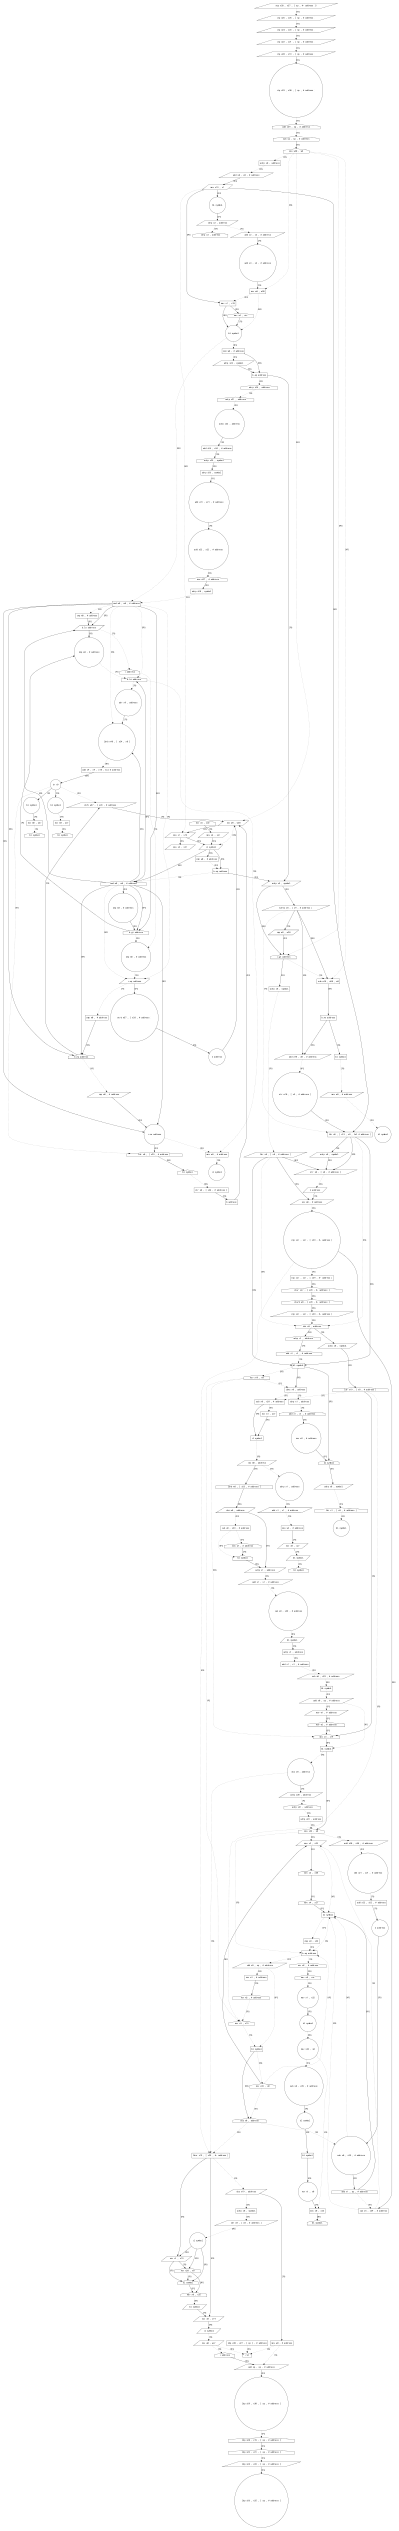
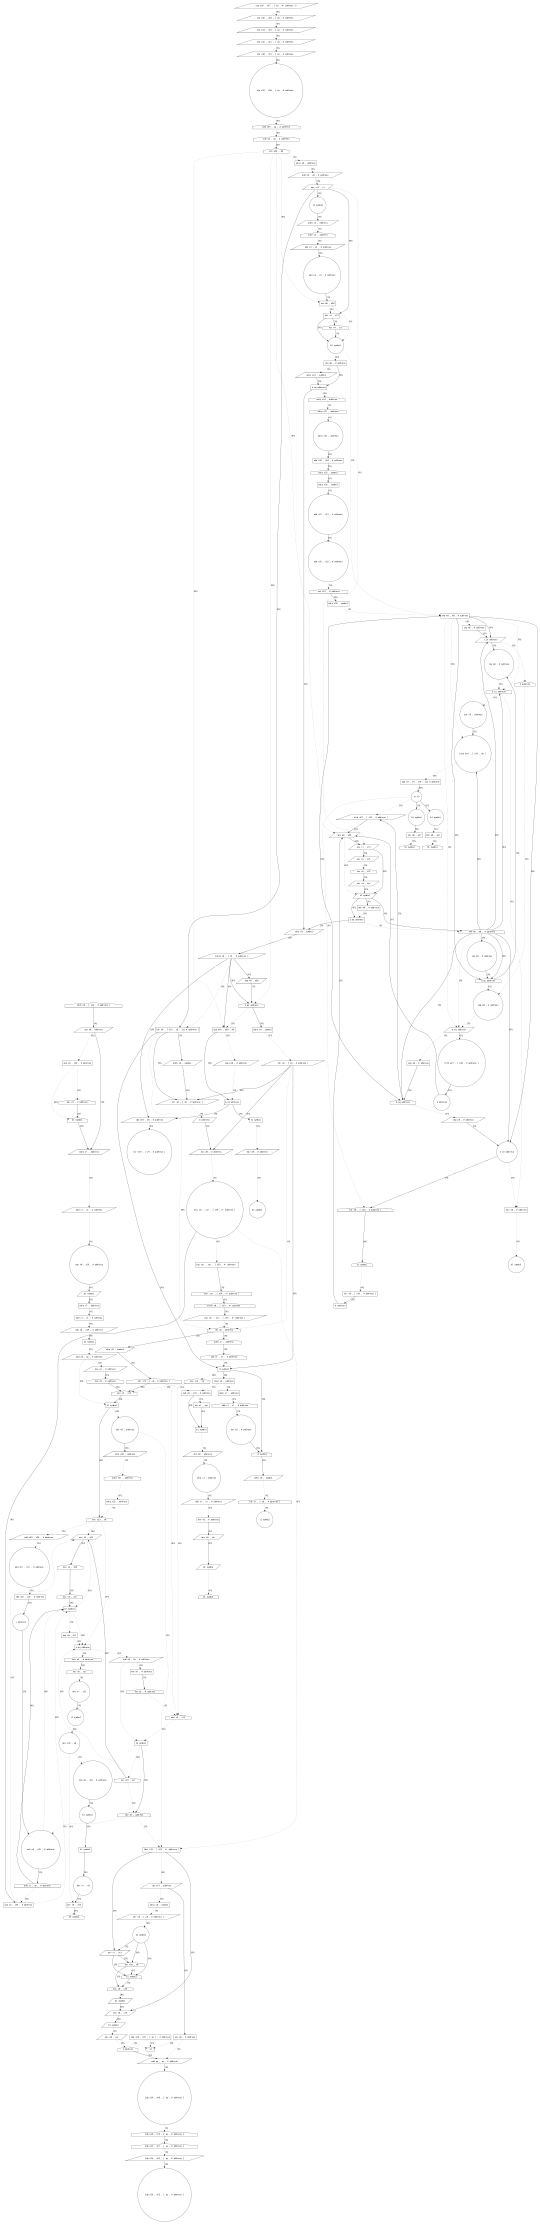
  digraph {
    fontname="Roboto Mono"
    node [fontname="Roboto Mono" shape=parallelogram]
    edge [fontname="Roboto Mono" style=dotted]
    n1 [label="stp x28 , x27 , [ sp , #- address ]!"]
    n2 [label="stp x26 , x25 , [ sp , # address ]"]
    n3 [label="stp x24 , x23 , [ sp , # address ]"]
    n4 [label="stp x22 , x21 , [ sp , # address ]"]
    n5 [label="stp x20 , x19 , [ sp , # address ]"]
    n6 [label="stp x29 , x30 , [ sp , # address ]" shape=circle]
    n7 [label="add x29 , sp , # address" shape=house]
    n8 [label="sub sp , sp , # address" shape=house]
    n9 [label="mov w20 , w0" shape=house]
    n10 [label="adrp x0 , address" shape=box]
    n11 [label="mov w0 , w20" shape=box]
    n12 [label="b.ge address" shape=house]
    n13 [label="sub w10 , w20 , w8" shape=box]
    n14 [label="mov w0 , w20"]
    n15 [label="add x0 , x0 , # address"]
    n16 [label="mov x1 , x19" shape=box]
    n17 [label="bl symbol" shape=circle]
    n18 [label="adrp x8 , symbol" shape=box]
+   n19 [label="cmp w10 , # address"]
    n20 [label="b.ne address" shape=box]
    n21 [label="mov x1 , x19"]
    n22 [label="bl symbol"]
    n23 [label="mov x19 , x1"]
    n24 [label="bl symbol" shape=circle]
    n25 [label="ldr x0 , [ x19 , x8 , lsl # address ]" shape=box]
    n26 [label="adrp x2 , address"]
    n27 [label="mov x4 , xzr" shape=house]
    n28 [label="bl symbol" shape=box]
    n29 [label="str x0 , [ x8 , # address ]"]
    n30 [label="cbz x0 , address" shape=house]
    n31 [label="adrp x8 , symbol"]
    n32 [label="mov x2 , x21"]
    n33 [label="adrp x3 , address" shape=house]
    n34 [label="add x2 , x2 , # address"]
    n35 [label="add x3 , x3 , # address" shape=circle]
    n36 [label="cmn w0 , # address" shape=box]
    n37 [label="and w8 , w0 , # address" shape=box]
    n38 [label="adrp x23 , symbol"]
    n39 [label="b.eq address" shape=box]
    n40 [label="cmp w8 , # address" shape=box]
    n41 [label="b.le address"]
    n42 [label="b.hi address" shape=house]
    n43 [label="ldrb w10 , [ x24 , x8 ]" shape=circle]
    n44 [label="b.eq address"]
    n45 [label="b.eq address" shape=house]
    n46 [label="b.gt address" shape=house]
    n47 [label="b.ne address" shape=circle]
    n48 [label="adrp x9 , symbol"]
    n49 [label="adrp x24 , address" shape=house]
    n50 [label="ldrsw x8 , [ x9 , # address ]"]
    n51 [label="adrp x21 , address" shape=house]
    n52 [label="cmp w8 , w20"]
    n53 [label="add w10 , w8 , # address"]
    n54 [label="adrp x22 , address" shape=circle]
    n55 [label="str w10 , [ x9 , # address ]" shape=circle]
    n56 [label="ldr x0 , [ x8 , # address ]"]
    n57 [label="mov w8 , # address"]
    n58 [label="bl symbol" shape=box]
    n59 [label="add x24 , x24 , # address" shape=box]
    n60 [label="adrp x25 , symbol" shape=house]
    n61 [label="adrp x26 , symbol" shape=box]
    n62 [label="add x21 , x21 , # address" shape=circle]
    n63 [label="add x22 , x22 , # address" shape=circle]
    n64 [label="mov w27 , # address" shape=house]
    n65 [label="adrp x28 , symbol" shape=box]
    n66 [label="cmp w8 , # address" shape=circle]
    n67 [label="b address" shape=house]
    n68 [label="mov w0 , # address" shape=box]
    n69 [label="adr x9 , address" shape=circle]
    n70 [label="add x9 , x9 , x10 , lsl # address" shape=box]
    n71 [label="strb w27 , [ x28 , # address ]" shape=circle]
    n72 [label="cmp w8 , # address" shape=box]
    n73 [label="strb w27 , [ x23 , # address ]"]
    n74 [label="cmp w8 , # address"]
    n75 [label="cmp w8 , # address" shape=circle]
    n76 [label="ldr x0 , [ x25 , # address ]" shape=house]
    n77 [label="stp xzr , xzr , [ x29 , #- address ]" shape=circle]
    n78 [label="mov x19 , x0" shape=house]
    n79 [label="cbnz x0 , address" shape=box]
    n80 [label="bl symbol" shape=house]
    n81 [label="b address"]
    n82 [label="adrp x8 , symbol"]
    n83 [label="adrp x1 , address" shape=house]
    n84 [label="stp xzr , xzr , [ x29 , #- address ]" shape=box]
    n85 [label="ldur x19 , [ x29 , #- address ]" shape=box]
    n86 [label="sub x5 , x29 , # address" shape=box]
    n87 [label="mov w0 , # address"]
    n88 [label="bl symbol" shape=circle]
    n89 [label="bl symbol" shape=circle]
    n90 [label="ldr x19 , [ x8 , # address ]" shape=house]
    n91 [label="sub x0 , x29 , # address" shape=box]
    n92 [label="mov x3 , x19" shape=house]
    n93 [label="mov x3 , x19" shape=house]
    n94 [label="mov w1 , wzr" shape=box]
    n95 [label="bl symbol" shape=box]
    n96 [label="bl symbol" shape=box]
    n97 [label="bl symbol" shape=box]
    n98 [label="cbz w0 , address"]
    n99 [label="add x1 , x1 , # address" shape=house]
    n100 [label="adrp x1 , address" shape=box]
    n101 [label="adrp x8 , symbol"]
    n102 [label="add x1 , x1 , # address" shape=house]
    n103 [label="mov w2 , # address" shape=circle]
    n104 [label="br x9" shape=circle]
    n105 [label="bl symbol" shape=circle]
    n106 [label="bl symbol" shape=circle]
    n107 [label="bl symbol" shape=house]
    n108 [label="b address" shape=circle]
    n109 [label="mov w0 , wzr" shape=box]
    n110 [label="mov w0 , wzr" shape=box]
    n111 [label="str x0 , [ x26 , # address ]" shape=box]
    n112 [label="bl symbol" shape=house]
    n113 [label="bl symbol" shape=house]
    n114 [label="ldrb w8 , [ x23 , # address ]" shape=house]
    n115 [label="cbz w8 , address"]
    n116 [label="adrp x1 , address"]
    n117 [label="sub x0 , x29 , # address" shape=box]
    n118 [label="add x1 , x1 , # address"]
    n119 [label="mov w1 , # address" shape=house]
    n120 [label="bl symbol" shape=house]
    n121 [label="sub x0 , x29 , # address" shape=circle]
    n122 [label="adrp x1 , address" shape=circle]
    n123 [label="add x1 , x1 , # address"]
    n124 [label="mov w2 , # address" shape=box]
    n125 [label="mov x0 , xzr"]
    n126 [label="bl symbol"]
    n127 [label="bl symbol" shape=house]
    n128 [label="ldr x1 , [ x8 , # address ]" shape=house]
    n129 [label="bl symbol" shape=circle]
    n130 [label="stur xzr , [ x29 , #- address ]" shape=house]
    n131 [label="cbz x19 , address"]
    n132 [label="mov x1 , x19"]
    n133 [label="mov x0 , x19"]
    n134 [label="mov x2 , x23"]
    n135 [label="bl symbol" shape=box]
    n136 [label="sturb w8 , [ x29 , #- address ]" shape=house]
    n137 [label="stp xzr , xzr , [ x29 , #- address ]"]
    n138 [label="and w8 , w0 , # address" shape=house]
    n139 [label="cmn w0 , # address" shape=box]
    n140 [label="b.eq address" shape=box]
    n141 [label="b address" shape=box]
    n142 [label="bl symbol"]
    n143 [label="adrp x1 , address" shape=box]
    n144 [label="add x1 , x1 , # address" shape=box]
    n145 [label="sub x0 , x29 , # address"]
    n146 [label="bl symbol" shape=box]
    n147 [label="add x0 , sp , # address"]
    n148 [label="mov w1 , # address"]
    n149 [label="mov w2 , # address" shape=house]
    n150 [label="cbz x0 , address" shape=circle]
    n151 [label="mov x23 , x0" shape=house]
    n152 [label="adrp x20 , address"]
    n153 [label="add x20 , x20 , # address"]
    n154 [label="b.eq address" shape=box]
    n155 [label="adrp x21 , address" shape=house]
    n156 [label="mov w0 , # address" shape=box]
    n157 [label="adrp x8 , symbol" shape=box]
    n158 [label="mov x20 , x0" shape=house]
    n159 [label="bl symbol" shape=house]
    n160 [label="bl symbol"]
    n161 [label="adrp x22 , address" shape=box]
    n162 [label="cmp w8 , # address" shape=circle]
    n163 [label="mov x6 , x22" shape=house]
    n164 [label="mov x4 , xzr"]
    n165 [label="add sp , sp , # address"]
    n166 [label=ret shape=house]
    n167 [label="ldr x0 , [ x8 , # address ]"]
    n168 [label="ldp x29 , x30 , [ sp , # address ]" shape=circle]
    n169 [label="bl symbol" shape=circle]
    n170 [label="add x21 , x21 , # address" shape=circle]
    n171 [label="mov x3 , x20" shape=house]
    n172 [label="add x0 , sp , # address"]
    n173 [label="mov w2 , # address" shape=house]
    n174 [label="add x22 , x22 , # address" shape=box]
    n175 [label="b address" shape=circle]
    n176 [label="sub x0 , x29 , # address" shape=circle]
    n177 [label="add x1 , sp , # address" shape=house]
    n178 [label="cmp x0 , x23" shape=box]
    n179 [label="ldp x20 , x19 , [ sp , # address ]" shape=house]
    n180 [label="mov x0 , x25" shape=house]
    n181 [label="bl symbol"]
    n182 [label="mov w0 , wzr"]
    n183 [label="b address" shape=house]
    n184 [label="mov x4 , x21" shape=house]
    n185 [label="mov w1 , # address" shape=box]
    n186 [label="mov x0 , xzr" shape=house]
    n187 [label="mov w2 , # address" shape=house]
    n188 [label="mov x23 , x0" shape=house]
    n189 [label="cbz x0 , address" shape=house]
    n190 [label="mov x1 , x22" shape=circle]
    n191 [label="ldp x22 , x21 , [ sp , # address ]" shape=house]
    n192 [label="ldp x24 , x23 , [ sp , # address ]"]
    n193 [label="ldp x26 , x25 , [ sp , # address ]" shape=circle]
    n194 [label="ldp x28 , x27 , [ sp ] , # address" shape=box]
    n195 [label="bl symbol" shape=circle]
    n196 [label="mov x23 , x0" shape=circle]
    n197 [label="sub x0 , x29 , # address" shape=circle]
    n198 [label="mov x0 , x23" shape=box]
    n199 [label="bl symbol" shape=circle]
    n200 [label="bl symbol" shape=house]
    n201 [label="bl symbol" shape=box]
    n202 [label="mov x1 , x0" shape=circle]
    n1 -> n2 [label=CFG]
    n2 -> n3 [label=CFG]
    n3 -> n4 [label=CFG]
    n4 -> n5 [label=CFG]
    n5 -> n6 [label=CFG style=solid]
    n6 -> n7 [label=CFG]
    n7 -> n8 [label=CFG]
    n8 -> n9 [label=CFG style=solid]
    n9 -> n10 [label=CFG]
    n9 -> n11 [label=DFG]
    n9 -> n12 [label=DFG]
    n9 -> n13 [label=DFG]
    n9 -> n14 [label=DFG]
    n10 -> n15 [label=CFG]
    n11 -> n16 [label=CFG]
    n11 -> n17 [label=DFG]
    n12 -> n13 [label=CFG]
    n12 -> n18 [label=CFG style=solid]
+   n13 -> n19 [label=CFG]
    n13 -> n20 [label=DFG style=solid]
    n14 -> n21 [label=CFG style=solid]
    n14 -> n22 [label=DFG]
    n15 -> n23 [label=CFG style=solid]
    n16 -> n17 [label=DFG style=solid]
    n16 -> n27 [label=CFG style=solid]
    n17 -> n36 [label=DFG]
    n17 -> n37 [label=DFG]
    n18 -> n56 [label=CFG]
+   n19 -> n20 [label=CFG]
    n20 -> n53 [label=CFG style=solid]
    n20 -> n58 [label=CFG style=solid]
    n21 -> n22 [label=DFG style=solid]
    n21 -> n32 [label=CFG style=solid]
    n22 -> n138 [label=DFG style=solid]
    n22 -> n139 [label=CFG style=solid]
    n22 -> n140 [label=DFG style=solid]
    n23 -> n16 [label=DFG style=solid]
    n23 -> n21 [label=DFG]
    n23 -> n24 [label=CFG style=solid]
    n23 -> n25 [label=DFG style=solid]
    n24 -> n26 [label=CFG style=solid]
    n25 -> n28 [label=DFG style=solid]
    n25 -> n29 [label=DFG style=solid]
    n25 -> n30 [label=DFG]
    n25 -> n31 [label=CFG style=solid]
    n26 -> n33 [label=CFG]
    n27 -> n17 [label=CFG style=solid]
    n28 -> n78 [label=DFG]
    n28 -> n79 [label=DFG style=solid]
    n28 -> n80 [label=DFG style=solid]
    n29 -> n81 [label=CFG]
    n30 -> n82 [label=CFG style=solid]
    n30 -> n83 [label=CFG style=solid]
    n31 -> n29 [label=CFG style=solid]
-   n26 -> n34 [label=CFG]
+   n32 -> n163 [label=CFG]
+   n33 -> n34 [label=CFG]
    n34 -> n35 [label=CFG style=solid]
    n35 -> n11 [label=CFG style=solid]
    n36 -> n38 [label=CFG]
    n36 -> n39 [label=DFG style=solid]
    n37 -> n40 [label=CFG]
    n37 -> n41 [label=DFG style=solid]
    n37 -> n42 [label=DFG]
    n37 -> n43 [label=DFG]
    n37 -> n44 [label=DFG]
    n37 -> n45 [label=DFG style=solid]
    n37 -> n46 [label=DFG style=solid]
    n37 -> n47 [label=DFG style=solid]
    n38 -> n39 [label=CFG style=solid]
    n39 -> n48 [label=CFG style=solid]
    n39 -> n49 [label=CFG]
    n40 -> n41 [label=CFG style=solid]
    n41 -> n66 [label=CFG style=solid]
    n41 -> n67 [label=CFG]
    n42 -> n68 [label=CFG]
    n42 -> n69 [label=CFG]
    n43 -> n70 [label=DFG]
    n44 -> n71 [label=CFG style=solid]
    n44 -> n72 [label=CFG]
    n45 -> n73 [label=CFG style=solid]
    n45 -> n74 [label=CFG]
    n46 -> n66 [label=CFG style=solid]
    n46 -> n75 [label=CFG]
    n47 -> n68 [label=CFG]
    n47 -> n76 [label=CFG style=solid]
    n48 -> n50 [label=CFG style=solid]
    n49 -> n51 [label=CFG]
-   n48 -> n12 [label=DFG style=solid]
+   n50 -> n12 [label=DFG style=solid]
    n50 -> n13 [label=DFG style=solid]
    n50 -> n25 [label=DFG]
    n50 -> n52 [label=CFG style=solid]
    n50 -> n53 [label=DFG style=solid]
    n51 -> n54 [label=CFG]
    n52 -> n12 [label=CFG style=solid]
    n53 -> n55 [label=DFG]
    n54 -> n59 [label=CFG style=solid]
-   n55 -> n25 [label=CFG style=solid]
    n56 -> n28 [label=DFG style=solid]
    n56 -> n29 [label=DFG style=solid]
    n56 -> n30 [label=DFG]
    n56 -> n57 [label=CFG style=solid]
    n57 -> n77 [label=CFG]
    n58 -> n87 [label=CFG]
    n59 -> n60 [label=CFG style=solid]
    n60 -> n61 [label=CFG style=solid]
    n61 -> n62 [label=CFG]
    n62 -> n63 [label=CFG style=solid]
    n63 -> n64 [label=CFG]
    n64 -> n65 [label=CFG style=solid]
    n65 -> n37 [label=CFG]
    n66 -> n42 [label=CFG]
    n67 -> n75 [label=CFG]
    n68 -> n89 [label=CFG]
    n69 -> n43 [label=CFG style=solid]
    n70 -> n104 [label=DFG style=solid]
    n71 -> n108 [label=CFG style=solid]
    n72 -> n45 [label=CFG style=solid]
    n73 -> n14 [label=CFG style=solid]
    n74 -> n47 [label=CFG style=solid]
    n75 -> n44 [label=CFG]
    n76 -> n107 [label=DFG style=solid]
    n77 -> n84 [label=CFG]
    n77 -> n85 [label=DFG]
    n77 -> n86 [label=DFG style=solid]
-   n78 -> n79 [label=CFG]
    n78 -> n92 [label=DFG]
    n78 -> n93 [label=DFG]
    n79 -> n91 [label=CFG]
    n79 -> n100 [label=CFG]
    n80 -> n101 [label=CFG style=solid]
    n81 -> n57 [label=CFG style=solid]
    n82 -> n90 [label=CFG style=solid]
    n83 -> n99 [label=CFG style=solid]
    n84 -> n130 [label=CFG style=solid]
    n85 -> n131 [label=DFG]
    n85 -> n132 [label=DFG style=solid]
    n85 -> n133 [label=DFG style=solid]
    n86 -> n134 [label=CFG]
    n86 -> n135 [label=DFG]
    n87 -> n88 [label=CFG]
    n90 -> n91 [label=CFG]
    n90 -> n92 [label=DFG style=solid]
    n90 -> n93 [label=DFG]
    n91 -> n94 [label=CFG]
    n91 -> n95 [label=DFG style=solid]
    n92 -> n96 [label=DFG style=solid]
    n93 -> n97 [label=DFG]
    n94 -> n95 [label=CFG style=solid]
    n95 -> n98 [label=DFG]
    n96 -> n150 [label=DFG]
    n96 -> n151 [label=DFG style=solid]
    n97 -> n188 [label=DFG]
    n97 -> n189 [label=DFG style=solid]
-   n98 -> n114 [label=CFG style=solid]
    n98 -> n122 [label=CFG]
    n99 -> n28 [label=CFG]
    n100 -> n102 [label=CFG]
    n101 -> n128 [label=CFG]
    n102 -> n103 [label=CFG style=solid]
    n103 -> n80 [label=CFG style=solid]
    n104 -> n73 [label=CFG]
    n104 -> n76 [label=CFG]
    n104 -> n105 [label=CFG style=solid]
    n104 -> n106 [label=CFG style=solid]
    n105 -> n109 [label=CFG style=solid]
    n106 -> n110 [label=CFG]
    n107 -> n111 [label=DFG]
    n108 -> n14 [label=CFG style=solid]
    n109 -> n112 [label=CFG]
    n110 -> n113 [label=CFG]
    n111 -> n141 [label=CFG style=solid]
    n114 -> n115 [label=DFG style=solid]
    n115 -> n116 [label=CFG style=solid]
    n115 -> n117 [label=CFG]
    n116 -> n118 [label=CFG]
    n117 -> n119 [label=CFG]
    n117 -> n120 [label=DFG]
    n118 -> n121 [label=CFG]
    n119 -> n120 [label=CFG style=solid]
    n120 -> n116 [label=CFG style=solid]
    n121 -> n142 [label=DFG]
    n122 -> n123 [label=CFG]
    n123 -> n124 [label=CFG]
    n124 -> n125 [label=CFG style=solid]
    n125 -> n126 [label=CFG style=solid]
    n126 -> n127 [label=CFG]
    n128 -> n129 [label=CFG]
    n130 -> n136 [label=CFG style=solid]
    n131 -> n156 [label=CFG style=solid]
    n131 -> n157 [label=CFG]
    n132 -> n158 [label=CFG style=solid]
    n132 -> n159 [label=DFG style=solid]
    n133 -> n160 [label=DFG style=solid]
    n134 -> n135 [label=DFG]
    n134 -> n171 [label=CFG style=solid]
    n135 -> n154 [label=DFG]
    n135 -> n178 [label=CFG]
    n136 -> n137 [label=CFG style=solid]
    n137 -> n30 [label=CFG]
    n138 -> n41 [label=DFG style=solid]
    n138 -> n42 [label=DFG style=solid]
    n138 -> n43 [label=DFG style=solid]
    n138 -> n44 [label=DFG]
    n138 -> n45 [label=DFG style=solid]
    n138 -> n46 [label=DFG style=solid]
    n138 -> n47 [label=DFG style=solid]
    n138 -> n162 [label=CFG style=solid]
    n139 -> n140 [label=CFG]
    n140 -> n48 [label=CFG style=solid]
    n140 -> n138 [label=CFG]
    n141 -> n14 [label=CFG style=solid]
    n142 -> n143 [label=CFG style=solid]
    n143 -> n144 [label=CFG]
    n144 -> n145 [label=CFG]
    n145 -> n146 [label=DFG]
    n146 -> n147 [label=CFG]
    n147 -> n96 [label=DFG]
    n147 -> n148 [label=CFG]
    n148 -> n149 [label=CFG style=solid]
    n149 -> n92 [label=CFG style=solid]
    n150 -> n85 [label=CFG]
    n150 -> n152 [label=CFG style=solid]
    n151 -> n134 [label=DFG]
    n151 -> n153 [label=CFG]
    n151 -> n154 [label=DFG]
    n152 -> n155 [label=CFG]
    n153 -> n170 [label=CFG]
    n154 -> n172 [label=CFG]
    n154 -> n173 [label=CFG]
    n155 -> n161 [label=CFG]
    n156 -> n165 [label=CFG]
    n156 -> n166 [label=DFG]
    n157 -> n167 [label=CFG]
    n158 -> n159 [label=CFG]
    n158 -> n180 [label=DFG style=solid]
    n159 -> n180 [label=CFG style=solid]
    n160 -> n182 [label=CFG]
    n161 -> n151 [label=CFG]
    n162 -> n46 [label=CFG style=solid]
    n163 -> n164 [label=CFG style=solid]
    n164 -> n22 [label=CFG style=solid]
    n165 -> n168 [label=CFG style=solid]
    n167 -> n169 [label=DFG]
    n168 -> n179 [label=CFG]
    n169 -> n132 [label=CFG style=solid]
    n169 -> n158 [label=DFG style=solid]
    n169 -> n159 [label=DFG style=solid]
    n170 -> n174 [label=CFG]
    n171 -> n184 [label=CFG style=solid]
    n172 -> n97 [label=DFG]
    n172 -> n185 [label=CFG]
    n173 -> n186 [label=CFG style=solid]
    n174 -> n175 [label=CFG style=solid]
    n175 -> n176 [label=CFG style=solid]
    n176 -> n135 [label=DFG]
    n176 -> n177 [label=CFG style=solid]
    n177 -> n86 [label=CFG]
    n177 -> n135 [label=DFG style=solid]
    n178 -> n154 [label=CFG]
    n179 -> n191 [label=CFG style=solid]
    n180 -> n181 [label=DFG]
    n181 -> n133 [label=CFG style=solid]
    n182 -> n166 [label=DFG]
    n182 -> n183 [label=CFG]
    n183 -> n165 [label=CFG style=solid]
    n184 -> n135 [label=CFG style=solid]
    n185 -> n187 [label=CFG style=solid]
    n186 -> n190 [label=CFG]
    n187 -> n93 [label=CFG]
    n188 -> n134 [label=DFG style=solid]
    n188 -> n154 [label=DFG]
    n188 -> n189 [label=CFG]
    n189 -> n85 [label=CFG]
    n189 -> n176 [label=CFG]
    n190 -> n195 [label=CFG style=solid]
    n191 -> n192 [label=CFG]
    n192 -> n193 [label=CFG style=solid]
    n194 -> n166 [label=CFG]
    n195 -> n196 [label=DFG]
    n196 -> n197 [label=CFG]
    n196 -> n198 [label=DFG]
    n197 -> n199 [label=DFG style=solid]
    n198 -> n200 [label=DFG style=solid]
    n199 -> n201 [label=DFG style=solid]
    n201 -> n202 [label=DFG style=solid]
    n202 -> n198 [label=CFG style=solid]
  }
